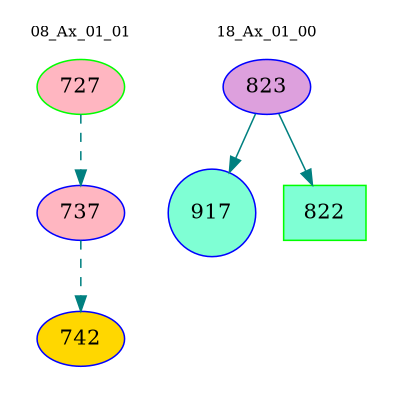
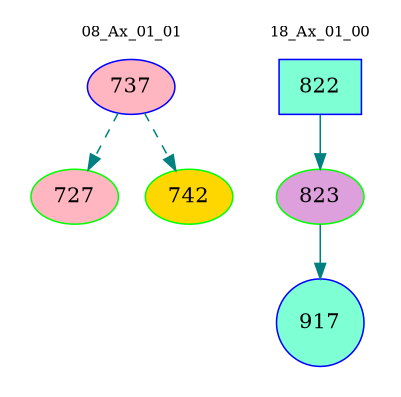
  digraph {
    fontname="DejaVu Serif"
    node [color=blue fillcolor=lightpink fontname="DejaVu Serif" shape=ellipse style=filled]
    edge [color=teal fontname="DejaVu Serif" style=dashed]
    n1 [label=737]
    n2 [color=green label=727]
-   n3 [fillcolor=gold label=742]
-   n4 [fillcolor=plum label=823]
+   n3 [color=green fillcolor=gold label=742]
+   n4 [color=green fillcolor=plum label=823]
    n5 [fillcolor=aquamarine label=917 shape=circle]
-   n6 [color=green fillcolor=aquamarine label=822 shape=box]
+   n6 [fillcolor=aquamarine label=822 shape=box]
    subgraph cluster_1 {
      color=white
      fontsize=10
      label="08_Ax_01_01"
      n1
      n2
      n3
    }
    subgraph cluster_2 {
      color=white
      fontsize=10
      label="18_Ax_01_00"
      n4
      n5
      n6
    }
-   n2 -> n1
+   n1 -> n2
    n1 -> n3
    n4 -> n5 [style=solid]
-   n4 -> n6 [style=solid]
+   n6 -> n4 [style=solid]
  }
